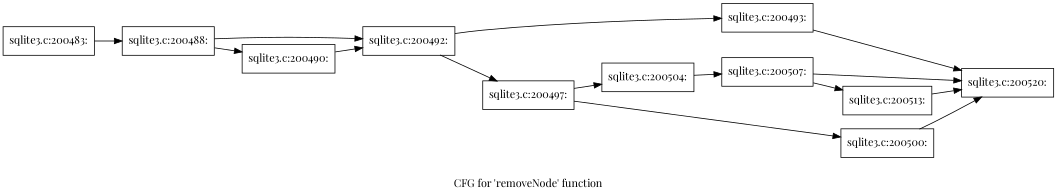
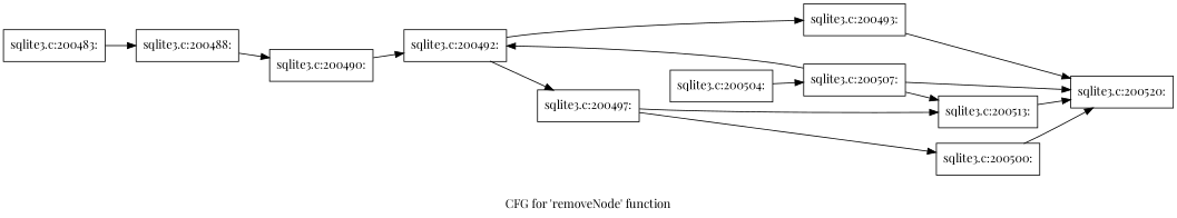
  digraph {
    fontname="Playfair Display"
    label="CFG for 'removeNode' function"
    rankdir=LR
    node [fontname="Playfair Display" shape=record]
    edge [fontname="Playfair Display"]
    n1 [label="{sqlite3.c:200483:}"]
    n2 [label="{sqlite3.c:200488:}"]
    n3 [label="{sqlite3.c:200490:}"]
    n4 [label="{sqlite3.c:200492:}"]
    n5 [label="{sqlite3.c:200493:}"]
    n6 [label="{sqlite3.c:200497:}"]
    n7 [label="{sqlite3.c:200520:}"]
    n8 [label="{sqlite3.c:200500:}"]
    n9 [label="{sqlite3.c:200504:}"]
    n10 [label="{sqlite3.c:200507:}"]
    n11 [label="{sqlite3.c:200513:}"]
    n1 -> n2
    n2 -> n3
-   n2 -> n4
+   n10 -> n4
    n3 -> n4
    n4 -> n5
    n4 -> n6
    n5 -> n7
    n6 -> n8
-   n6 -> n9
+   n6 -> n11
    n8 -> n7
    n9 -> n10
    n10 -> n7
    n10 -> n11
    n11 -> n7
  }
